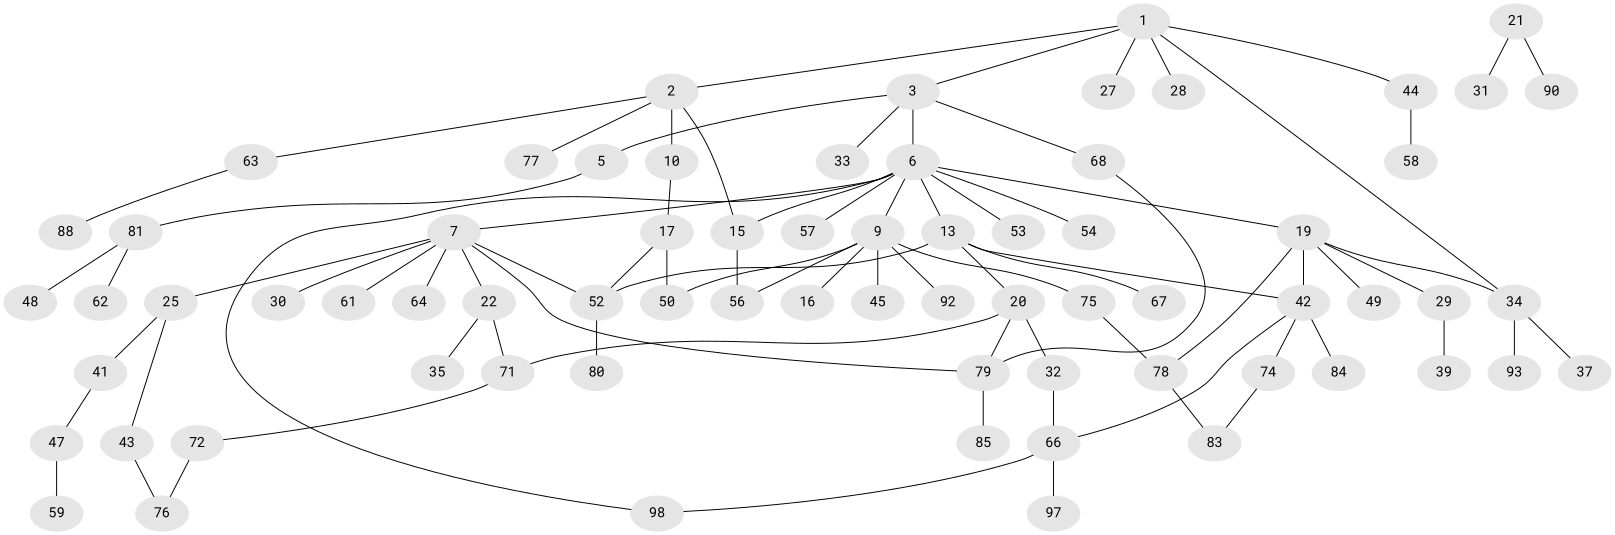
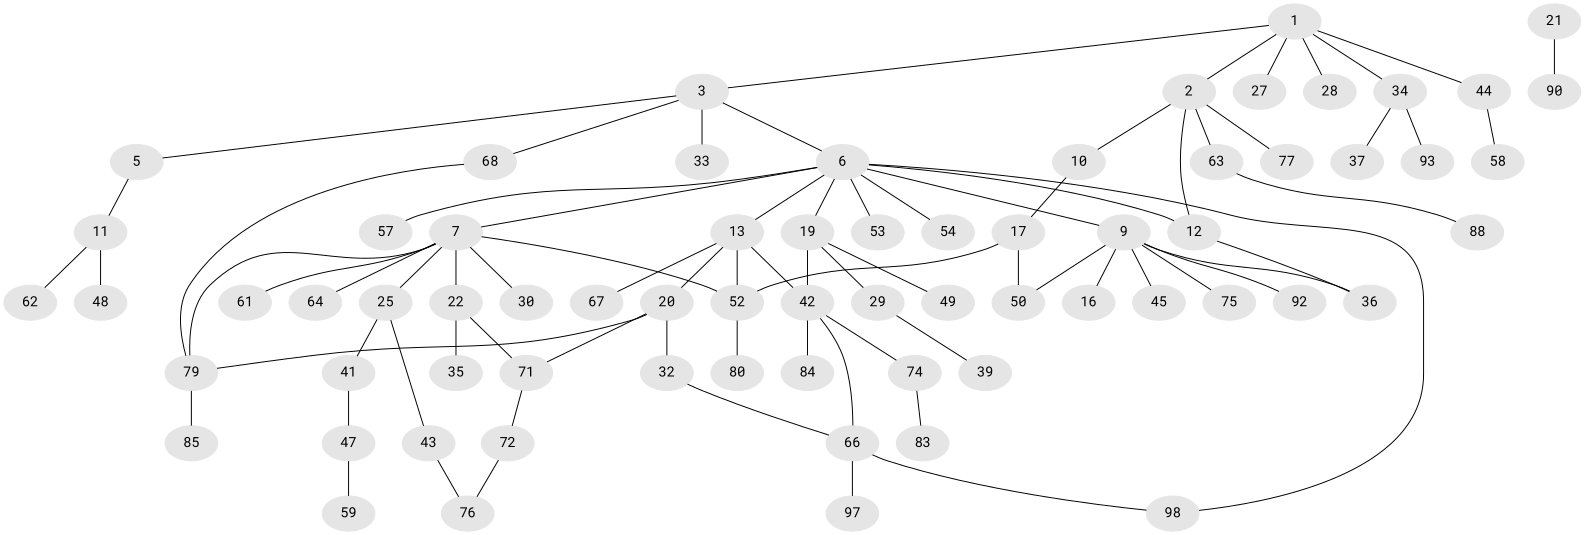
  graph {
    fontname="Roboto Mono"
    node [color=gray90 fontname="Roboto Mono" style=filled]
    edge [fontname="Roboto Mono"]
    1 [super="+8"]
    2 [super="+4"]
    3
    27
    28
    34 [super="+60"]
    44
    10 [super="+26"]
-   15 [super="+91"]
+   15 [super="+91" label=12]
    63 [super="+100"]
    77
    5
    6 [super="+24"]
    33
    68 [super="+95"]
    21 [super="+23"]
-   31 [super="+40"]
    90
    37
    93
    58
    17 [super="+62"]
-   36 [label=56]
+   36
    88
-   11 [super="+89" label=81]
+   11 [super="+89"]
    7 [super="+18"]
    9 [super="+14"]
    13 [super="+70"]
    19 [super="+65"]
    53
    54
    57 [super="+86"]
    98
    79
    n35 [label=62]
    48 [super="+96"]
    22
    25
    30
    52 [super="+73"]
    61
    64
    16 [super="+38"]
    45
    50 [super="+56"]
    75 [super="+103"]
    92
    20 [super="+46"]
    42 [super="+51"]
    67
    29
    49
-   78 [super="+102"]
    71 [super="+87"]
    35 [super="+69"]
    41
    43
    80 [super="+99"]
    85
    32
    66 [super="+81"]
    74 [super="+101"]
    84 [super="+94"]
    39
    83
    72
    47 [super="+55"]
    76 [super="+82"]
    97
    59
    1 -- 2
    1 -- 3
    1 -- 27
    1 -- 28
    1 -- 34
    1 -- 44
    2 -- 10
    2 -- 15
    2 -- 63
    2 -- 77
    3 -- 5
    3 -- 6
    3 -- 33
    3 -- 68
    34 -- 37
    34 -- 93
    44 -- 58
    10 -- 17
    15 -- 36
    63 -- 88
    5 -- 11
    6 -- 15
    6 -- 7
    6 -- 9
    6 -- 13
    6 -- 19
    6 -- 53
    6 -- 54
    6 -- 57
    6 -- 98
    68 -- 79
-   21 -- 31
    21 -- 90
    17 -- 52
    17 -- 50
    11 -- n35
    11 -- 48
    7 -- 79
    7 -- 22
    7 -- 25
    7 -- 30
    7 -- 52
    7 -- 61
    7 -- 64
    9 -- 36
    9 -- 16
    9 -- 45
    9 -- 50
    9 -- 75
    9 -- 92
    13 -- 52
    13 -- 20
    13 -- 42
    13 -- 67
-   19 -- 34
    19 -- 42
    19 -- 29
    19 -- 49
-   19 -- 78
    79 -- 85
    22 -- 71
    22 -- 35
    25 -- 41
    25 -- 43
    52 -- 80 [weight=2]
-   75 -- 78
    20 -- 79
    20 -- 71
    20 -- 32
    42 -- 66
    42 -- 74
    42 -- 84
    29 -- 39
-   78 -- 83
    71 -- 72
    41 -- 47
    43 -- 76
    32 -- 66
    66 -- 98
    66 -- 97
    74 -- 83
    72 -- 76
    47 -- 59
  }
